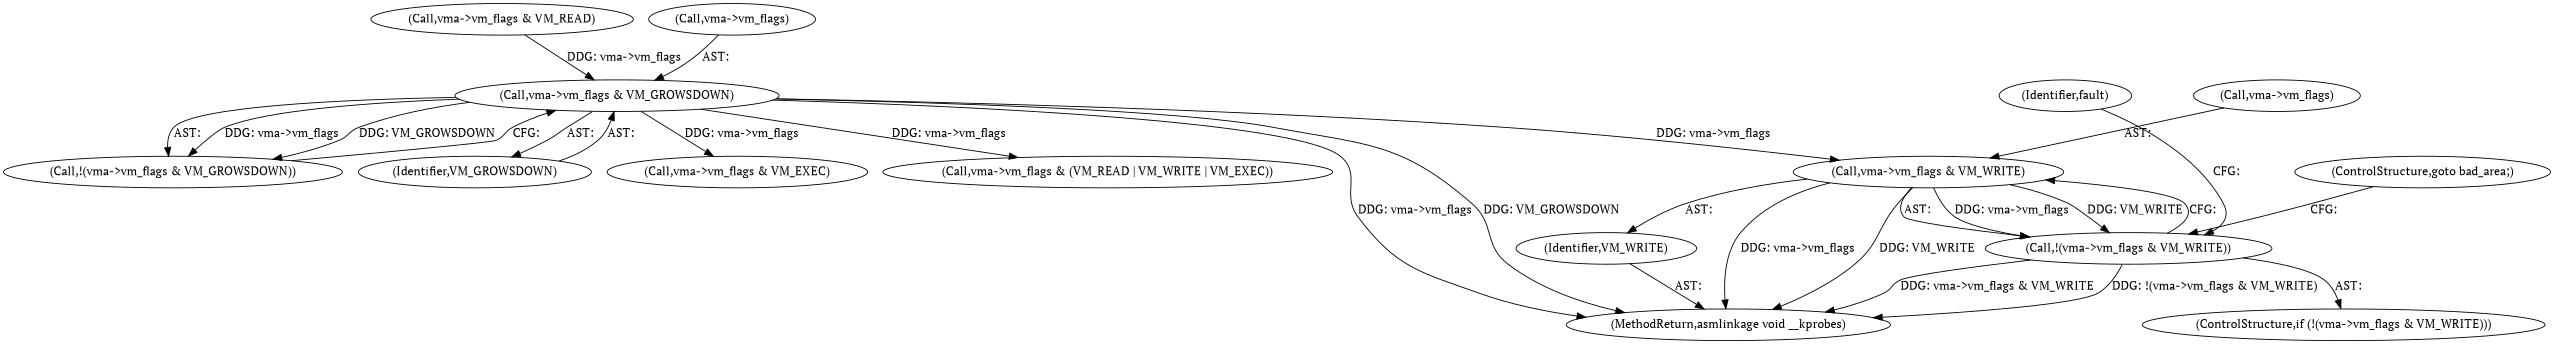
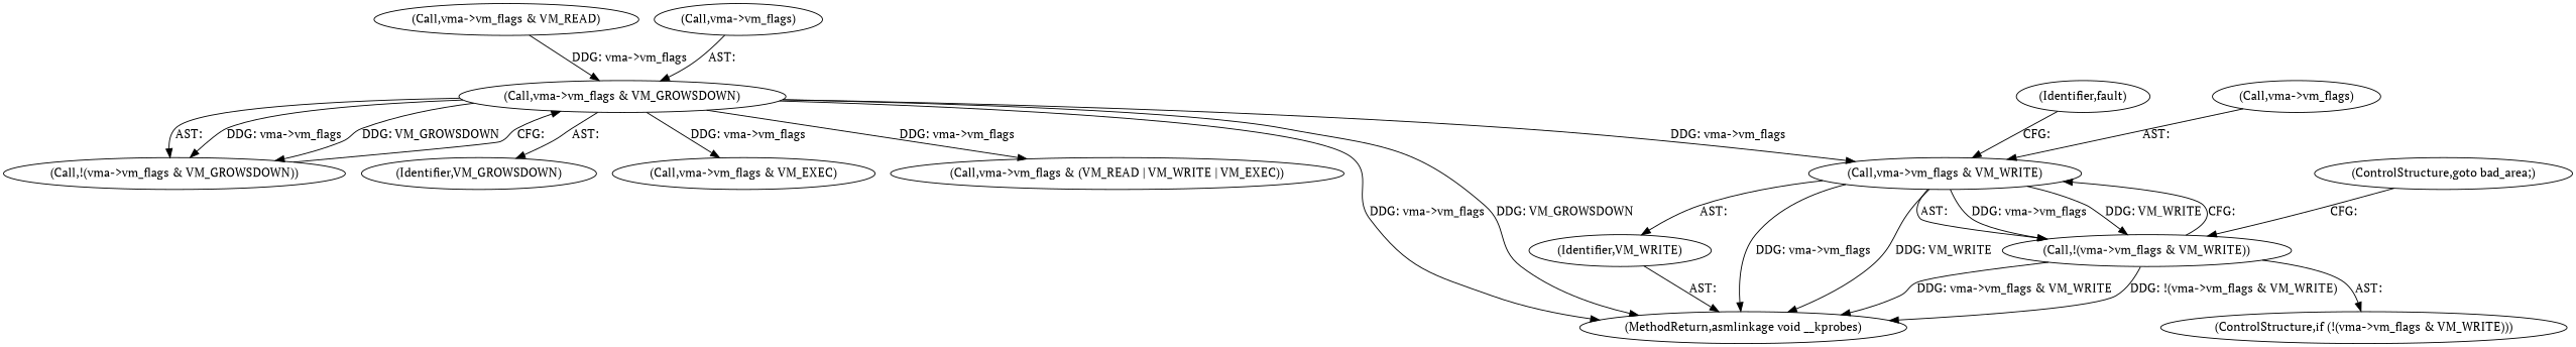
  digraph {
    fontname="PT Serif"
    node [fontname="PT Serif"]
    edge [fontname="PT Serif"]
    n1 [label="(Call,vma->vm_flags & VM_WRITE)"]
    n2 [label="(Call,!(vma->vm_flags & VM_WRITE))"]
    n3 [label="(Identifier,VM_WRITE)"]
    n4 [label="(MethodReturn,asmlinkage void __kprobes)"]
    n5 [label="(ControlStructure,if (!(vma->vm_flags & VM_WRITE)))"]
    n6 [label="(Call,vma->vm_flags & VM_GROWSDOWN)"]
    n7 [label="(Call,!(vma->vm_flags & VM_GROWSDOWN))"]
    n8 [label="(Identifier,VM_GROWSDOWN)"]
    n9 [label="(Call,vma->vm_flags & VM_EXEC)"]
    n10 [label="(Call,vma->vm_flags & (VM_READ | VM_WRITE | VM_EXEC))"]
    n11 [label="(Call,vma->vm_flags & VM_READ)"]
    n12 [label="(Call,vma->vm_flags)"]
    n13 [label="(Identifier,fault)"]
    n14 [label="(ControlStructure,goto bad_area;)"]
    n15 [label="(Call,vma->vm_flags)"]
    n1 -> n2 [label="AST: "]
    n1 -> n2 [label="DDG: vma->vm_flags"]
    n1 -> n2 [label="DDG: VM_WRITE"]
    n1 -> n3 [label="AST: "]
    n1 -> n4 [label="DDG: vma->vm_flags"]
    n1 -> n4 [label="DDG: VM_WRITE"]
    n2 -> n1 [label="CFG: "]
    n2 -> n4 [label="DDG: !(vma->vm_flags & VM_WRITE)"]
    n2 -> n4 [label="DDG: vma->vm_flags & VM_WRITE"]
    n2 -> n5 [label="AST: "]
    n3 -> n4 [label="AST: "]
    n6 -> n1 [label="DDG: vma->vm_flags"]
    n6 -> n4 [label="DDG: vma->vm_flags"]
    n6 -> n4 [label="DDG: VM_GROWSDOWN"]
    n6 -> n7 [label="AST: "]
    n6 -> n7 [label="DDG: vma->vm_flags"]
    n6 -> n7 [label="DDG: VM_GROWSDOWN"]
    n6 -> n8 [label="AST: "]
    n6 -> n9 [label="DDG: vma->vm_flags"]
    n6 -> n10 [label="DDG: vma->vm_flags"]
    n7 -> n6 [label="CFG: "]
-   n8 -> n6 [label="AST: "]
    n11 -> n6 [label="DDG: vma->vm_flags"]
    n12 -> n1 [label="AST: "]
-   n13 -> n2 [label="CFG: "]
+   n13 -> n1 [label="CFG: "]
    n14 -> n2 [label="CFG: "]
    n15 -> n6 [label="AST: "]
  }
